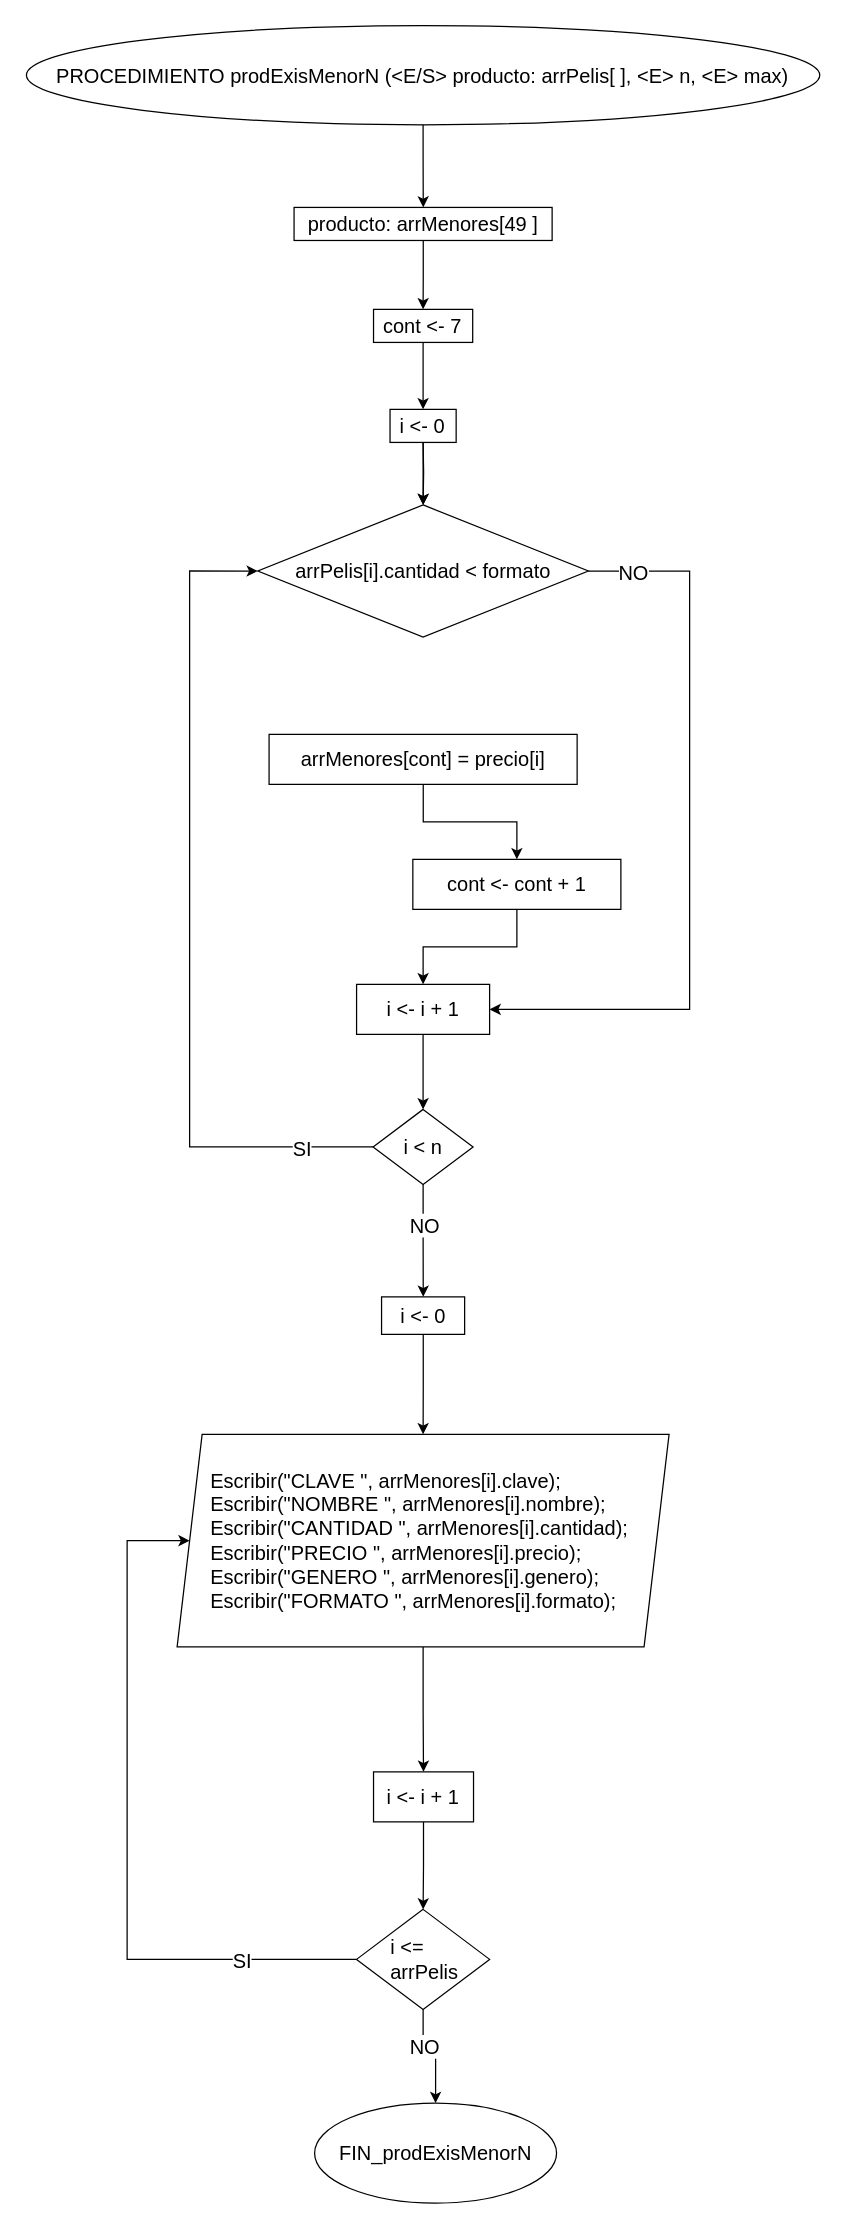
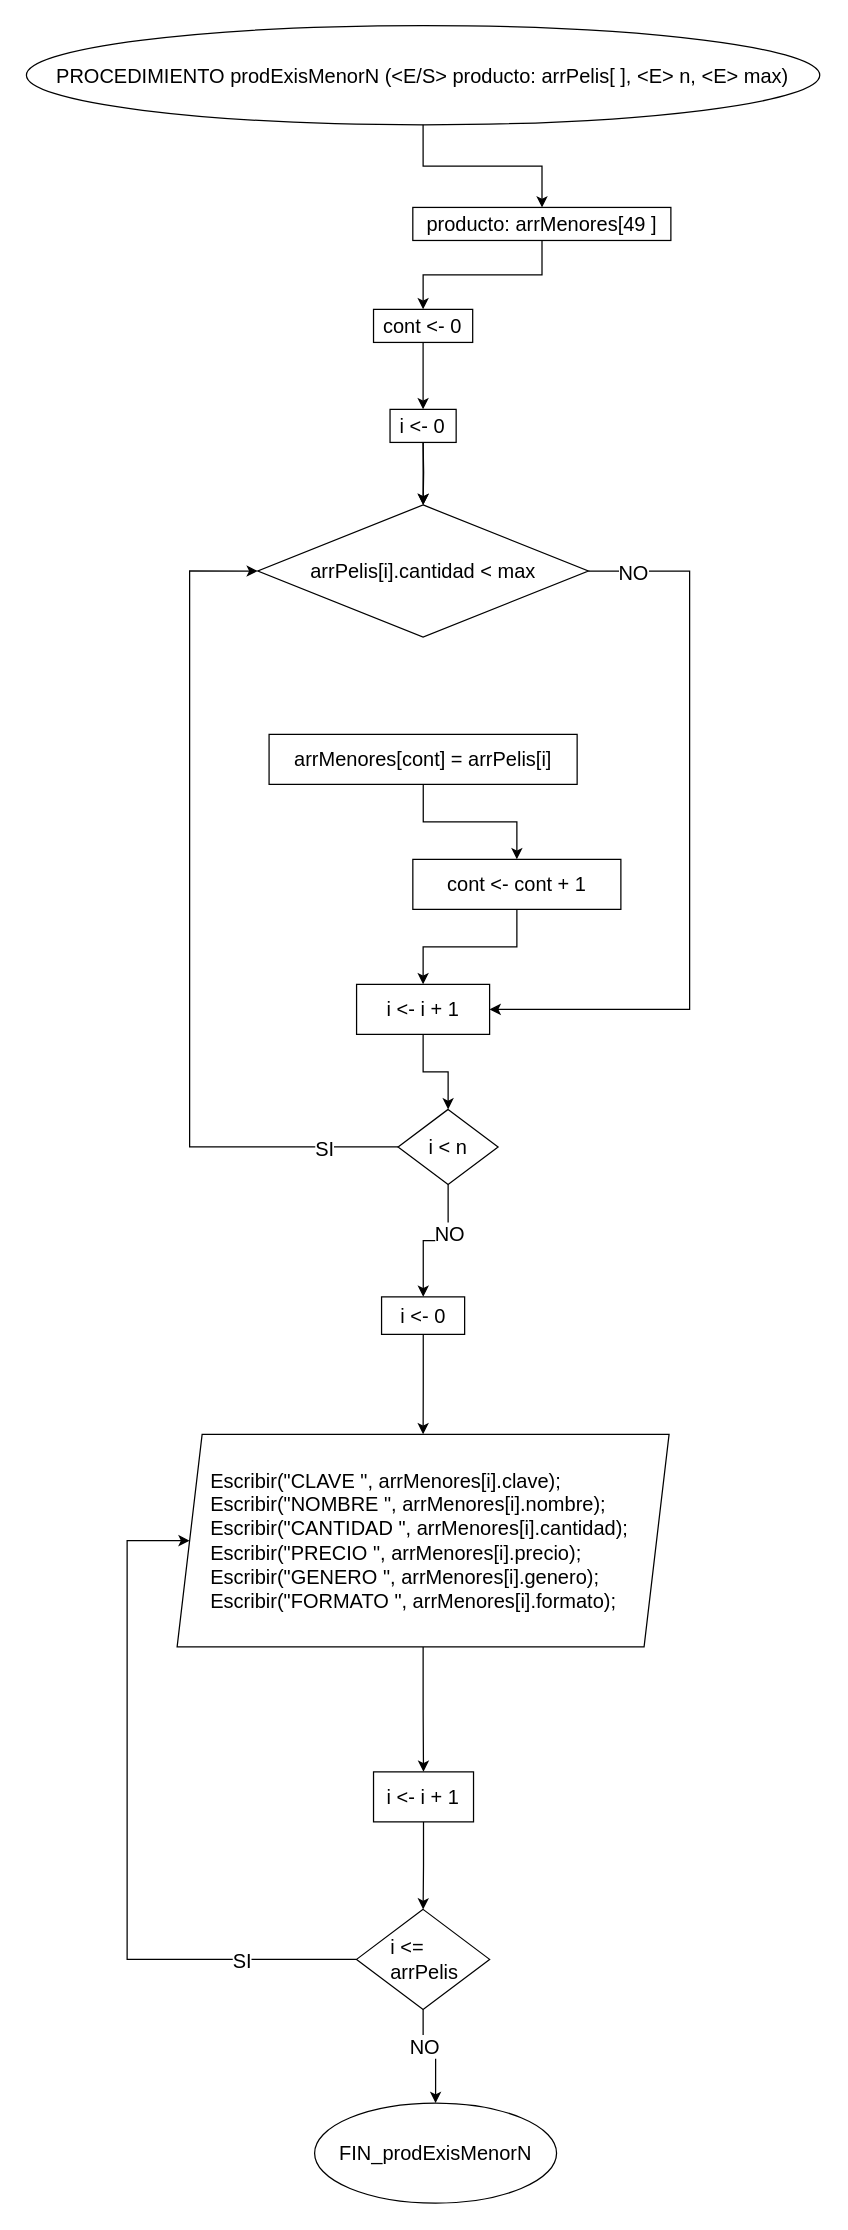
  <mxCell id="0" />
  <mxCell id="1" parent="0" />
  <mxCell id="2" value="PROCEDIMIENTO prodExisMenorN (&amp;lt;E/S&amp;gt; producto: arrPelis[ ], &amp;lt;E&amp;gt; n, &amp;lt;E&amp;gt; max)" style="ellipse;whiteSpace=wrap;html=1;fontSize=16;" parent="1" vertex="1"><mxGeometry x="20.441" y="20" width="634.664" height="79.333" as="geometry" /></mxCell>
- <mxCell id="3" value="producto: arrMenores[49 ]" style="whiteSpace=wrap;html=1;fontSize=16;" parent="1" vertex="1"><mxGeometry x="234.55" y="165.44" width="206.45" height="26.44" as="geometry" /></mxCell>
+ <mxCell id="3" value="producto: arrMenores[49 ]" style="whiteSpace=wrap;html=1;fontSize=16;" parent="1" vertex="1"><mxGeometry x="329.55" y="165.44" width="206.45" height="26.44" as="geometry" /></mxCell>
  <mxCell id="4" value="" style="edgeStyle=orthogonalEdgeStyle;rounded=0;orthogonalLoop=1;jettySize=auto;html=1;fontSize=16;" parent="1" source="2" target="3" edge="1"><mxGeometry relative="1" as="geometry" /></mxCell>
  <mxCell id="5" value="" style="edgeStyle=orthogonalEdgeStyle;rounded=0;orthogonalLoop=1;jettySize=auto;html=1;fontSize=16;" parent="1" source="3" target="11" edge="1"><mxGeometry relative="1" as="geometry"><mxPoint x="337.786" y="244.778" as="targetPoint" /></mxGeometry></mxCell>
  <mxCell id="6" value="" style="edgeStyle=orthogonalEdgeStyle;rounded=0;orthogonalLoop=1;jettySize=auto;html=1;fontSize=16;" parent="1" source="11" target="13" edge="1"><mxGeometry relative="1" as="geometry"><mxPoint x="337.773" y="271.222" as="sourcePoint" /><mxPoint x="337.773" y="324.111" as="targetPoint" /></mxGeometry></mxCell>
  <mxCell id="7" style="edgeStyle=orthogonalEdgeStyle;rounded=0;orthogonalLoop=1;jettySize=auto;html=1;entryX=1;entryY=0.5;entryDx=0;entryDy=0;" edge="1" parent="1" source="9" target="19"><mxGeometry relative="1" as="geometry"><Array as="points"><mxPoint x="551" y="456" /><mxPoint x="551" y="807" /></Array></mxGeometry></mxCell>
  <mxCell id="8" value="NO" style="edgeLabel;html=1;align=center;verticalAlign=middle;resizable=0;points=[];fontSize=16;" vertex="1" connectable="0" parent="7"><mxGeometry x="-0.879" y="-1" relative="1" as="geometry"><mxPoint as="offset" /></mxGeometry></mxCell>
- <mxCell id="9" value="arrPelis[i].cantidad &amp;lt; formato" style="rhombus;whiteSpace=wrap;html=1;fontSize=16;" parent="1" vertex="1"><mxGeometry x="205.552" y="403.444" width="264.443" height="105.778" as="geometry" /></mxCell>
+ <mxCell id="9" value="arrPelis[i].cantidad &amp;lt; max" style="rhombus;whiteSpace=wrap;html=1;fontSize=16;" parent="1" vertex="1"><mxGeometry x="205.552" y="403.444" width="264.443" height="105.778" as="geometry" /></mxCell>
  <mxCell id="10" value="" style="edgeStyle=orthogonalEdgeStyle;rounded=0;orthogonalLoop=1;jettySize=auto;html=1;fontSize=16;" parent="1" target="9" edge="1"><mxGeometry relative="1" as="geometry"><mxPoint x="337.737" y="350.556" as="sourcePoint" /></mxGeometry></mxCell>
- <mxCell id="11" value="cont &amp;lt;- 7" style="whiteSpace=wrap;html=1;fontSize=16;" vertex="1" parent="1"><mxGeometry x="298.117" y="247.001" width="79.333" height="26.444" as="geometry" /></mxCell>
+ <mxCell id="11" value="cont &amp;lt;- 0" style="whiteSpace=wrap;html=1;fontSize=16;" vertex="1" parent="1"><mxGeometry x="298.117" y="247.001" width="79.333" height="26.444" as="geometry" /></mxCell>
  <mxCell id="12" value="" style="edgeStyle=orthogonalEdgeStyle;rounded=0;orthogonalLoop=1;jettySize=auto;html=1;" edge="1" parent="1" source="13" target="9"><mxGeometry relative="1" as="geometry" /></mxCell>
  <mxCell id="13" value="i &amp;lt;- 0" style="whiteSpace=wrap;html=1;fontSize=16;" vertex="1" parent="1"><mxGeometry x="311.329" y="326.998" width="52.889" height="26.444" as="geometry" /></mxCell>
  <mxCell id="14" value="" style="edgeStyle=orthogonalEdgeStyle;rounded=0;orthogonalLoop=1;jettySize=auto;html=1;" edge="1" parent="1" source="15" target="17"><mxGeometry relative="1" as="geometry" /></mxCell>
- <mxCell id="15" value="arrMenores[cont] = precio[i]" style="whiteSpace=wrap;html=1;fontSize=16;" vertex="1" parent="1"><mxGeometry x="214.56" y="587" width="246.45" height="40" as="geometry" /></mxCell>
+ <mxCell id="15" value="arrMenores[cont] = arrPelis[i]" style="whiteSpace=wrap;html=1;fontSize=16;" vertex="1" parent="1"><mxGeometry x="214.56" y="587" width="246.45" height="40" as="geometry" /></mxCell>
  <mxCell id="16" value="" style="edgeStyle=orthogonalEdgeStyle;rounded=0;orthogonalLoop=1;jettySize=auto;html=1;" edge="1" parent="1" source="17" target="19"><mxGeometry relative="1" as="geometry" /></mxCell>
  <mxCell id="17" value="cont &amp;lt;- cont + 1" style="whiteSpace=wrap;html=1;fontSize=16;" vertex="1" parent="1"><mxGeometry x="329.57" y="687" width="166.43" height="40" as="geometry" /></mxCell>
  <mxCell id="18" value="" style="edgeStyle=orthogonalEdgeStyle;rounded=0;orthogonalLoop=1;jettySize=auto;html=1;" edge="1" parent="1" source="19" target="24"><mxGeometry relative="1" as="geometry" /></mxCell>
  <mxCell id="19" value="i &amp;lt;- i + 1" style="whiteSpace=wrap;html=1;fontSize=16;" vertex="1" parent="1"><mxGeometry x="284.56" y="787" width="106.43" height="40" as="geometry" /></mxCell>
  <mxCell id="20" style="edgeStyle=orthogonalEdgeStyle;rounded=0;orthogonalLoop=1;jettySize=auto;html=1;entryX=0;entryY=0.5;entryDx=0;entryDy=0;" edge="1" parent="1" source="24" target="9"><mxGeometry relative="1" as="geometry"><Array as="points"><mxPoint x="151" y="917" /><mxPoint x="151" y="456" /></Array></mxGeometry></mxCell>
  <mxCell id="21" value="SI" style="edgeLabel;html=1;align=center;verticalAlign=middle;resizable=0;points=[];fontSize=16;" vertex="1" connectable="0" parent="20"><mxGeometry x="-0.828" y="3" relative="1" as="geometry"><mxPoint y="-2" as="offset" /></mxGeometry></mxCell>
  <mxCell id="22" value="" style="edgeStyle=orthogonalEdgeStyle;rounded=0;orthogonalLoop=1;jettySize=auto;html=1;" edge="1" parent="1" source="24" target="26"><mxGeometry relative="1" as="geometry" /></mxCell>
  <mxCell id="23" value="NO" style="edgeLabel;html=1;align=center;verticalAlign=middle;resizable=0;points=[];fontSize=16;" vertex="1" connectable="0" parent="22"><mxGeometry x="-0.272" y="1" relative="1" as="geometry"><mxPoint as="offset" /></mxGeometry></mxCell>
- <mxCell id="24" value="i &amp;lt; n" style="rhombus;whiteSpace=wrap;html=1;fontSize=16;" vertex="1" parent="1"><mxGeometry x="297.77" y="887" width="80" height="60" as="geometry" /></mxCell>
+ <mxCell id="24" value="i &amp;lt; n" style="rhombus;whiteSpace=wrap;html=1;fontSize=16;" vertex="1" parent="1"><mxGeometry x="317.77" y="887" width="80" height="60" as="geometry" /></mxCell>
  <mxCell id="25" value="" style="edgeStyle=orthogonalEdgeStyle;rounded=0;orthogonalLoop=1;jettySize=auto;html=1;" edge="1" parent="1" source="26" target="28"><mxGeometry relative="1" as="geometry" /></mxCell>
  <mxCell id="26" value="i &amp;lt;- 0" style="whiteSpace=wrap;html=1;fontSize=16;" vertex="1" parent="1"><mxGeometry x="304.55" y="1037" width="66.46" height="30" as="geometry" /></mxCell>
  <mxCell id="27" value="" style="edgeStyle=orthogonalEdgeStyle;rounded=0;orthogonalLoop=1;jettySize=auto;html=1;" edge="1" parent="1" source="28" target="36"><mxGeometry relative="1" as="geometry"><mxPoint x="338" y="1397" as="targetPoint" /></mxGeometry></mxCell>
  <mxCell id="28" value="Escribir(&quot;CLAVE &quot;, arrMenores[i].clave);&lt;br&gt;Escribir(&quot;NOMBRE &quot;, arrMenores[i].nombre);&lt;br&gt;Escribir(&quot;CANTIDAD &quot;, arrMenores[i].cantidad);&lt;br&gt;Escribir(&quot;PRECIO &quot;, arrMenores[i].precio);&lt;br&gt;Escribir(&quot;GENERO &quot;, arrMenores[i].genero);&lt;br&gt;Escribir(&quot;FORMATO &quot;, arrMenores[i].formato);" style="shape=parallelogram;perimeter=parallelogramPerimeter;whiteSpace=wrap;html=1;fixedSize=1;fontSize=16;spacingLeft=25;align=left;" vertex="1" parent="1"><mxGeometry x="141" y="1147" width="393.56" height="170" as="geometry" /></mxCell>
  <mxCell id="29" style="edgeStyle=orthogonalEdgeStyle;rounded=0;orthogonalLoop=1;jettySize=auto;html=1;entryX=0;entryY=0.5;entryDx=0;entryDy=0;" edge="1" parent="1" source="33" target="28"><mxGeometry relative="1" as="geometry"><Array as="points"><mxPoint x="101" y="1567" /><mxPoint x="101" y="1232" /></Array></mxGeometry></mxCell>
  <mxCell id="30" value="SI" style="edgeLabel;html=1;align=center;verticalAlign=middle;resizable=0;points=[];fontSize=16;" vertex="1" connectable="0" parent="29"><mxGeometry x="-0.678" relative="1" as="geometry"><mxPoint as="offset" /></mxGeometry></mxCell>
  <mxCell id="31" value="" style="edgeStyle=orthogonalEdgeStyle;rounded=0;orthogonalLoop=1;jettySize=auto;html=1;" edge="1" parent="1" source="33" target="34"><mxGeometry relative="1" as="geometry" /></mxCell>
  <mxCell id="32" value="NO" style="edgeLabel;html=1;align=center;verticalAlign=middle;resizable=0;points=[];fontSize=16;" vertex="1" connectable="0" parent="31"><mxGeometry x="-0.295" y="1" relative="1" as="geometry"><mxPoint as="offset" /></mxGeometry></mxCell>
  <mxCell id="33" value="i &amp;lt;= arrPelis" style="rhombus;whiteSpace=wrap;html=1;fontSize=16;align=left;spacingLeft=25;" vertex="1" parent="1"><mxGeometry x="284.55" y="1527" width="106.44" height="80" as="geometry" /></mxCell>
  <mxCell id="34" value="FIN_prodExisMenorN" style="ellipse;whiteSpace=wrap;html=1;fontSize=16;align=center;spacingLeft=0;" vertex="1" parent="1"><mxGeometry x="250.99" y="1682" width="193.56" height="80" as="geometry" /></mxCell>
  <mxCell id="35" style="edgeStyle=orthogonalEdgeStyle;rounded=0;orthogonalLoop=1;jettySize=auto;html=1;" edge="1" parent="1" source="36" target="33"><mxGeometry relative="1" as="geometry" /></mxCell>
  <mxCell id="36" value="i &amp;lt;- i + 1" style="whiteSpace=wrap;html=1;fontSize=16;" vertex="1" parent="1"><mxGeometry x="298.12" y="1417" width="80" height="40" as="geometry" /></mxCell>
